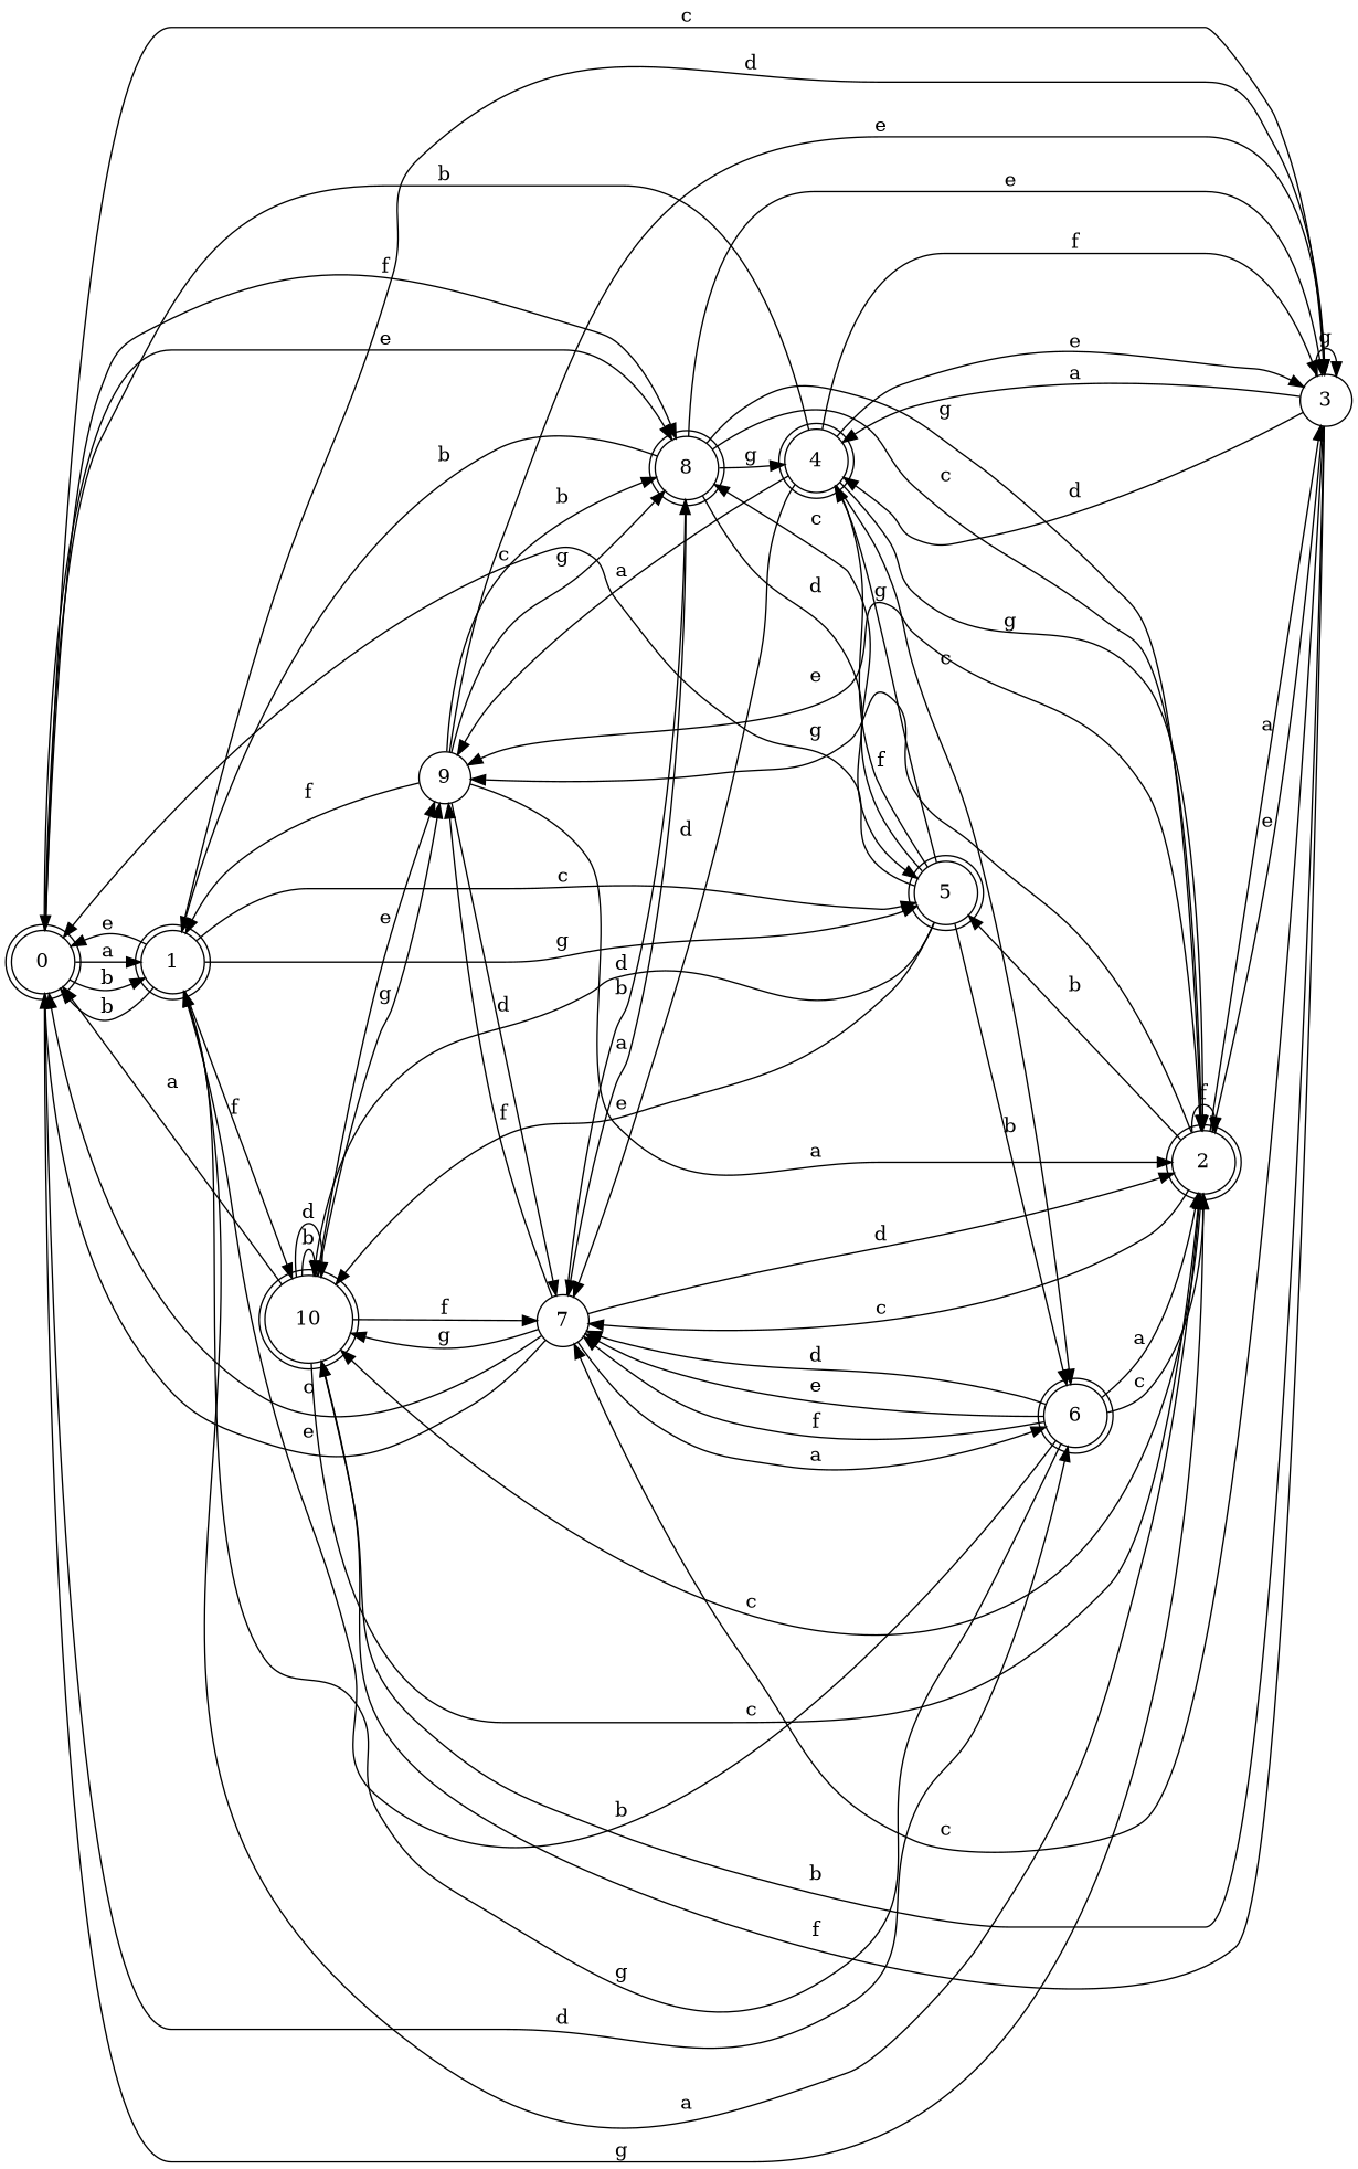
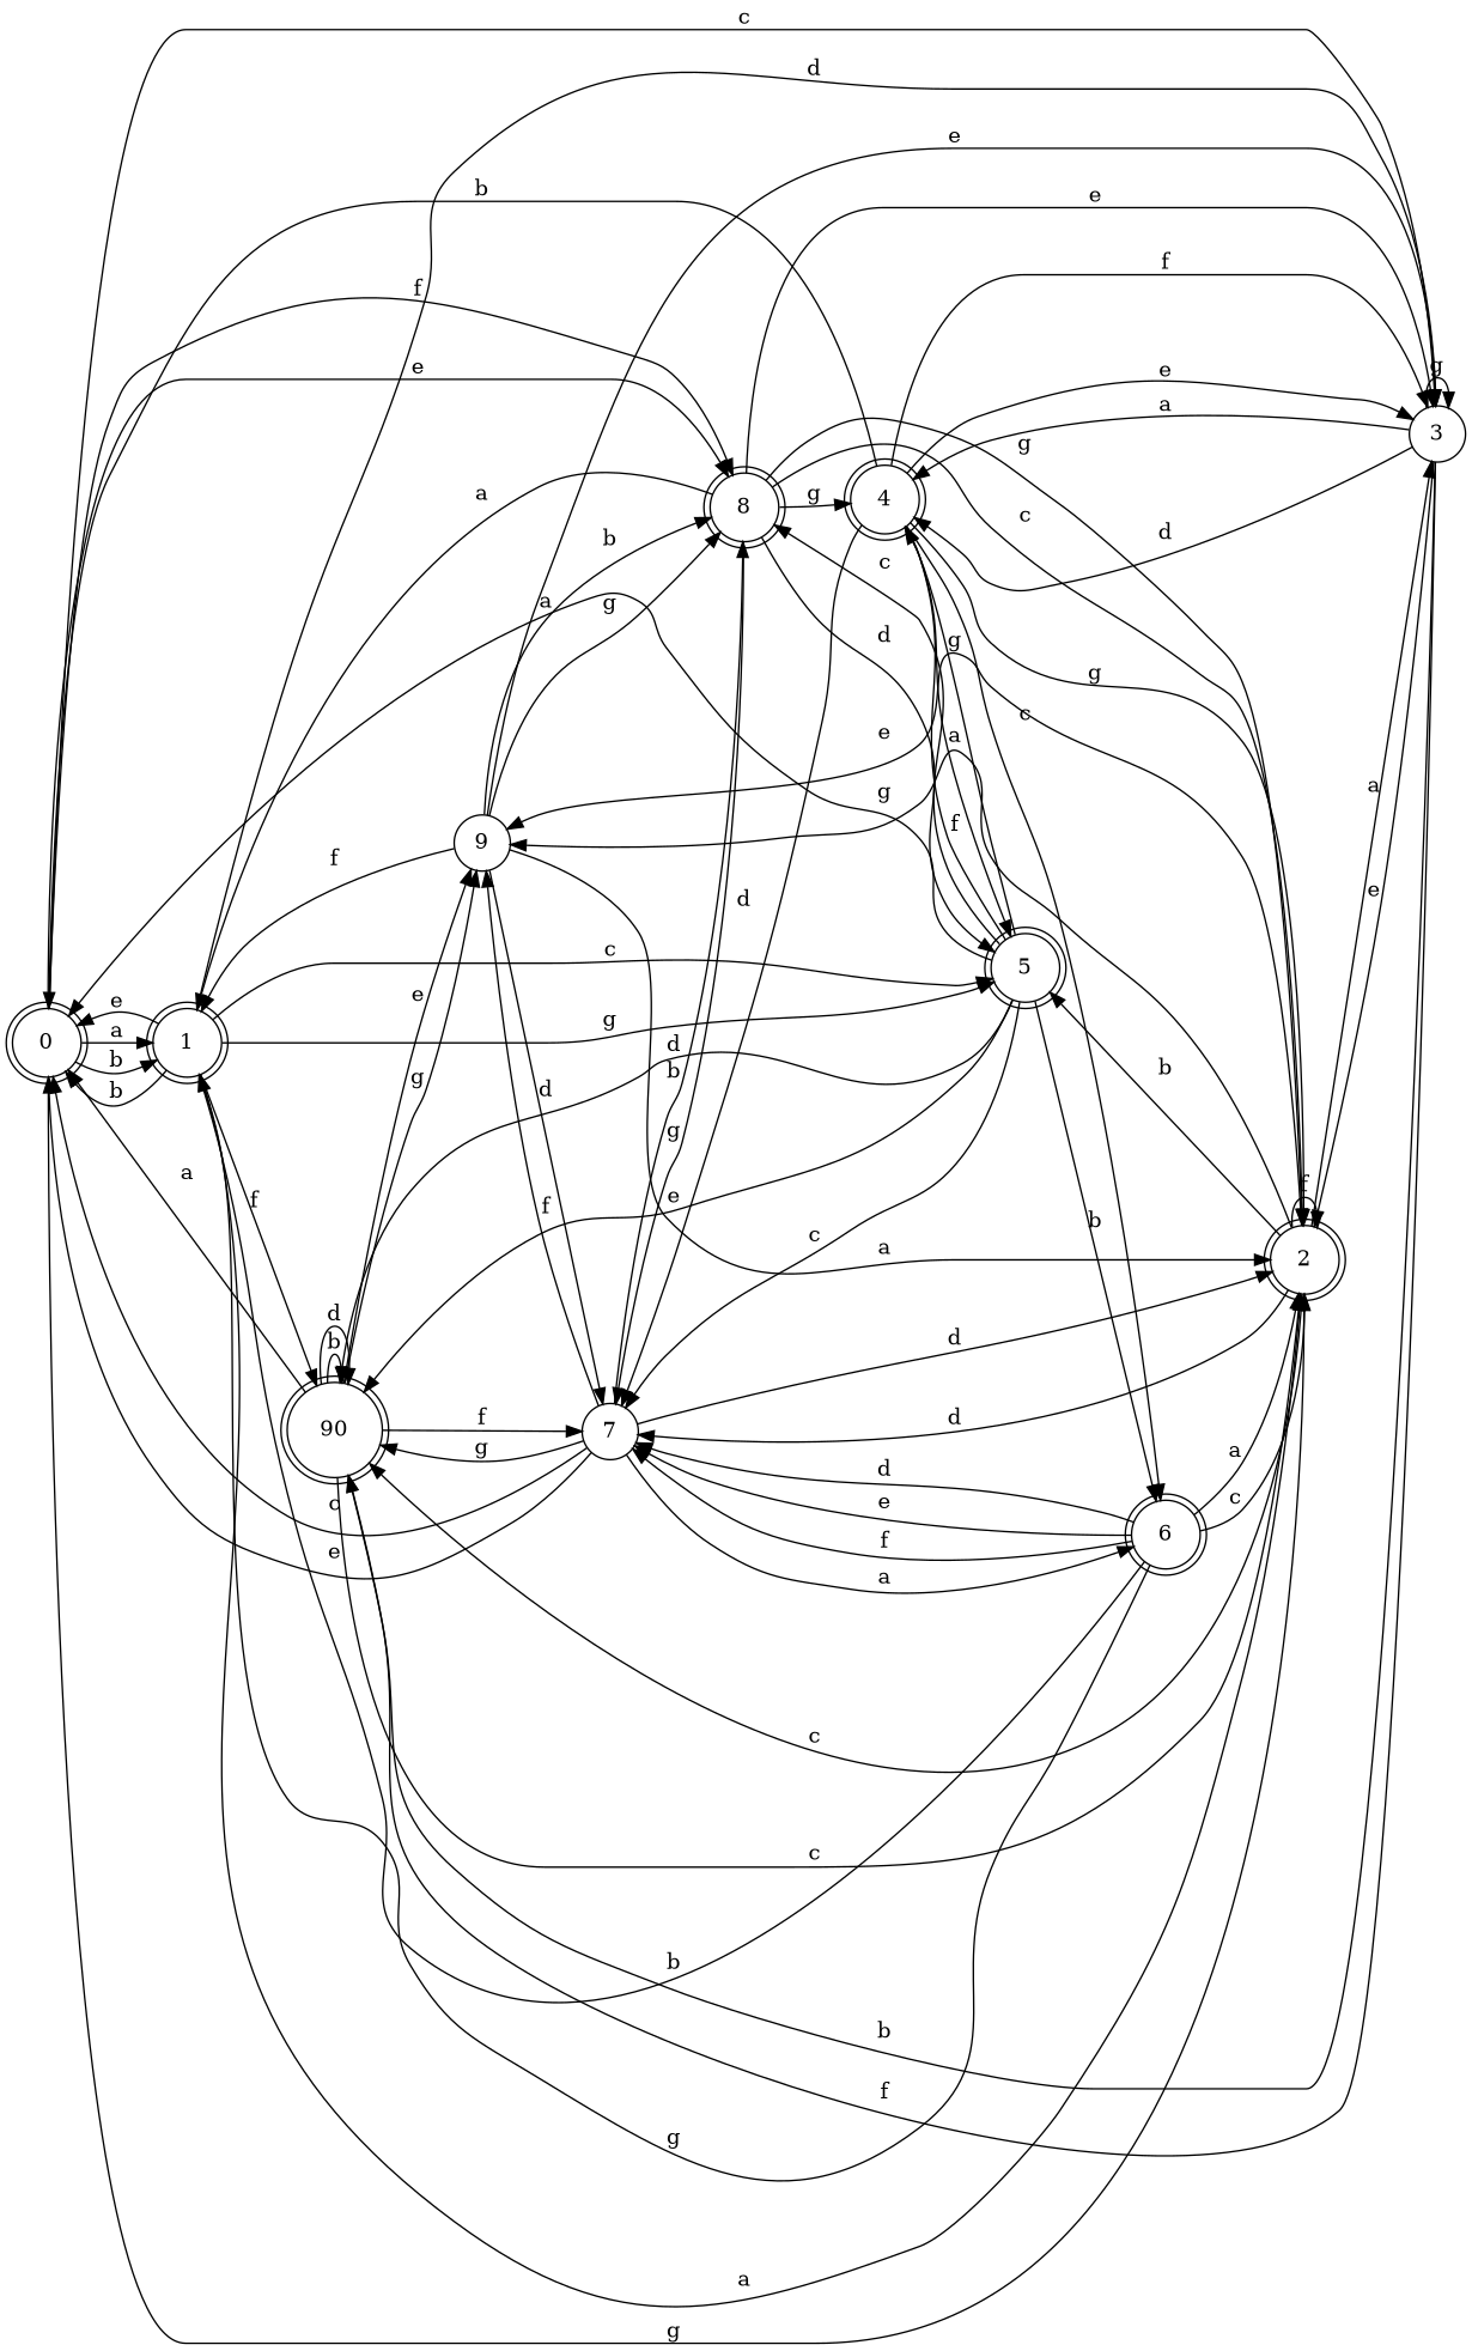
  digraph {
    rankdir=LR
    node [color=black fillcolor=white shape=doublecircle style="rounded,filled"]
    n1 [label=0]
    n2 [label=1]
    n3 [label=2]
    n4 [label=3 shape=circle style=filled]
    n5 [label=6]
    n6 [label=8]
    n7 [label=5]
-   n8 [label=10]
+   n8 [label=90]
    n9 [label=7 shape=circle style=filled]
    n10 [label=9 shape=circle style=filled]
    n11 [label=4]
    n1 -> n2 [label=a]
    n1 -> n2 [label=b]
    n1 -> n3 [label=g]
    n1 -> n4 [label=c]
-   n1 -> n5 [label=d]
    n1 -> n6 [label=e]
    n1 -> n6 [label=f]
    n2 -> n1 [label=b]
    n2 -> n1 [label=e]
    n2 -> n3 [label=a]
    n2 -> n4 [label=d]
    n2 -> n7 [label=c]
    n2 -> n7 [label=g]
    n2 -> n8 [label=f]
    n3 -> n3 [label=f]
    n3 -> n4 [label=a]
    n3 -> n7 [label=b]
    n3 -> n8 [label=c]
-   n3 -> n9 [label=c]
+   n3 -> n9 [label=d]
    n3 -> n10 [label=e]
    n3 -> n10 [label=g]
    n4 -> n3 [label=e]
    n4 -> n4 [label=g]
    n4 -> n8 [label=b]
    n4 -> n8 [label=f]
-   n4 -> n9 [label=c]
+   n7 -> n9 [label=c]
    n4 -> n11 [label=a]
    n4 -> n11 [label=d]
    n5 -> n2 [label=b]
    n5 -> n2 [label=g]
    n5 -> n3 [label=a]
    n5 -> n3 [label=c]
    n5 -> n9 [label=d]
    n5 -> n9 [label=e]
    n5 -> n9 [label=f]
-   n6 -> n2 [label=b]
+   n6 -> n2 [label=a]
    n6 -> n3 [label=c]
    n6 -> n3 [label=g]
    n6 -> n4 [label=e]
    n6 -> n7 [label=d]
-   n6 -> n9 [label=a]
+   n6 -> n9 [label=g]
    n6 -> n11 [label=g]
-   n7 -> n1 [label=c]
+   n7 -> n1 [label=a]
    n7 -> n5 [label=b]
    n7 -> n6 [label=c]
    n7 -> n8 [label=d]
    n7 -> n8 [label=e]
    n7 -> n11 [label=f]
    n7 -> n11 [label=g]
    n8 -> n1 [label=a]
    n8 -> n3 [label=c]
    n8 -> n8 [label=b]
    n8 -> n8 [label=d]
    n8 -> n9 [label=f]
    n8 -> n10 [label=e]
    n8 -> n10 [label=g]
    n9 -> n1 [label=c]
    n9 -> n1 [label=e]
    n9 -> n3 [label=d]
    n9 -> n5 [label=a]
    n9 -> n6 [label=b]
    n9 -> n8 [label=g]
    n9 -> n10 [label=f]
    n10 -> n2 [label=f]
    n10 -> n3 [label=a]
    n10 -> n4 [label=e]
    n10 -> n6 [label=b]
    n10 -> n6 [label=g]
    n10 -> n9 [label=d]
    n11 -> n1 [label=b]
    n11 -> n3 [label=g]
    n11 -> n4 [label=e]
    n11 -> n4 [label=f]
    n11 -> n5 [label=c]
-   n11 -> n10 [label=a]
+   n11 -> n7 [label=a]
    n11 -> n9 [label=d]
  }
